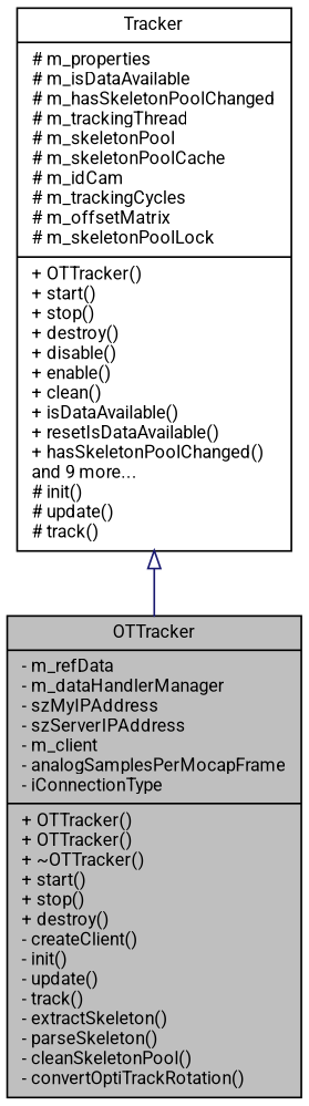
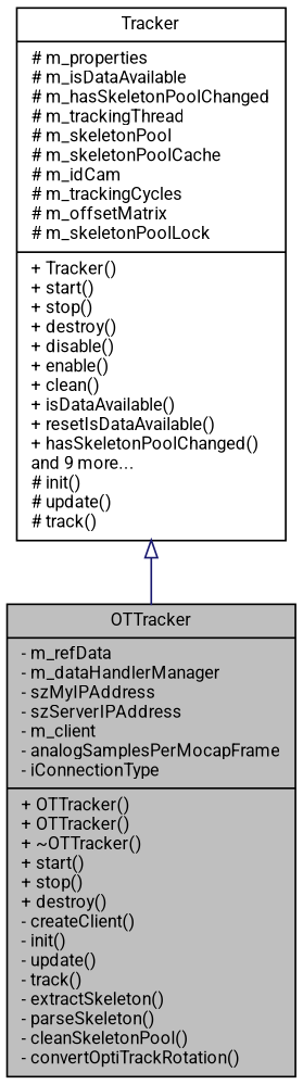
  digraph {
    fontname=Roboto
    node [color=black fontname=Roboto fontsize=10 shape=record style=filled]
    n1 [fillcolor=grey75 fontcolor=black height=0.2 label="{OTTracker\n|- m_refData\l- m_dataHandlerManager\l- szMyIPAddress\l- szServerIPAddress\l- m_client\l- analogSamplesPerMocapFrame\l- iConnectionType\l|+ OTTracker()\l+ OTTracker()\l+ ~OTTracker()\l+ start()\l+ stop()\l+ destroy()\l- createClient()\l- init()\l- update()\l- track()\l- extractSkeleton()\l- parseSkeleton()\l- cleanSkeletonPool()\l- convertOptiTrackRotation()\l}" width=0.4]
-   n2 [fillcolor=white height=0.2 label="{Tracker\n|# m_properties\l# m_isDataAvailable\l# m_hasSkeletonPoolChanged\l# m_trackingThread\l# m_skeletonPool\l# m_skeletonPoolCache\l# m_idCam\l# m_trackingCycles\l# m_offsetMatrix\l# m_skeletonPoolLock\l|+ OTTracker()\l+ start()\l+ stop()\l+ destroy()\l+ disable()\l+ enable()\l+ clean()\l+ isDataAvailable()\l+ resetIsDataAvailable()\l+ hasSkeletonPoolChanged()\land 9 more...\l# init()\l# update()\l# track()\l}" width=0.4]
+   n2 [fillcolor=white height=0.2 label="{Tracker\n|# m_properties\l# m_isDataAvailable\l# m_hasSkeletonPoolChanged\l# m_trackingThread\l# m_skeletonPool\l# m_skeletonPoolCache\l# m_idCam\l# m_trackingCycles\l# m_offsetMatrix\l# m_skeletonPoolLock\l|+ Tracker()\l+ start()\l+ stop()\l+ destroy()\l+ disable()\l+ enable()\l+ clean()\l+ isDataAvailable()\l+ resetIsDataAvailable()\l+ hasSkeletonPoolChanged()\land 9 more...\l# init()\l# update()\l# track()\l}" width=0.4]
    n2 -> n1 [arrowtail=onormal color=midnightblue dir=back fontname=Roboto fontsize=10 labelfontname=Helvetica labelfontsize=10 style=solid]
  }
